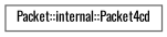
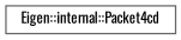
  digraph {
    rankdir=LR
    fontname=Oswald
-   n1 [color=grey40 fillcolor=white fontname=Oswald fontsize=10 height=0.2 label="Packet::internal::Packet4cd" shape=box style=filled width=0.4]
+   n1 [color=grey40 fillcolor=white fontname=Oswald fontsize=10 height=0.2 label="Eigen::internal::Packet4cd" shape=box style=filled width=0.4]
  }
